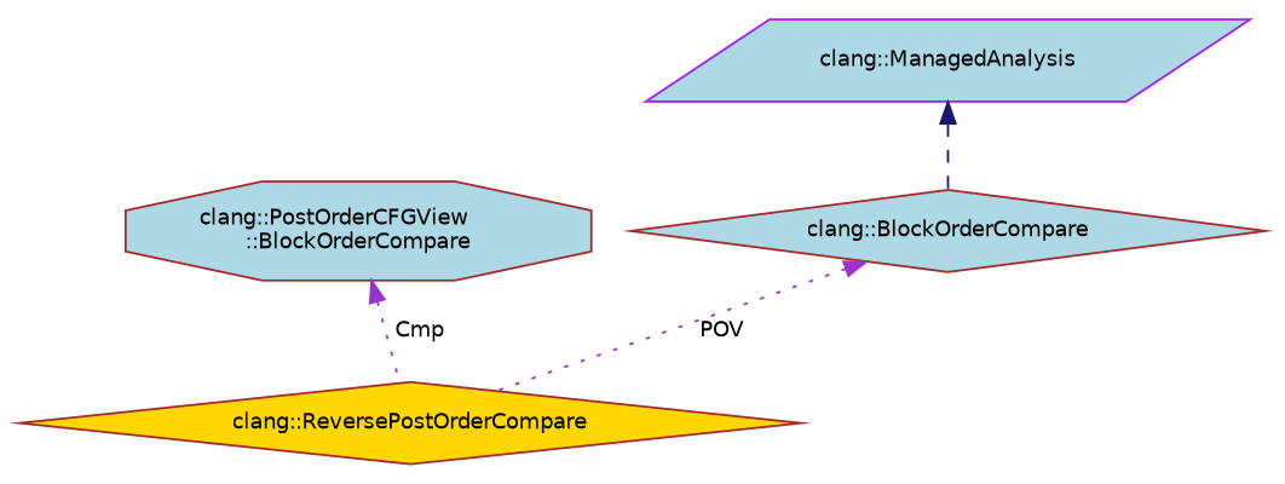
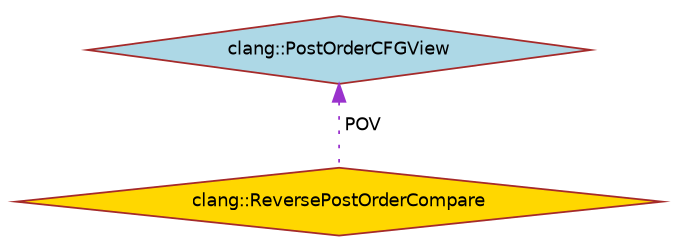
  digraph {
    node [color=brown fillcolor=lightblue fontname=Helvetica fontsize=10 shape=diamond style=filled]
    edge [color=darkorchid3 dir=back fontname=Helvetica fontsize=10 labelfontname=Helvetica labelfontsize=10 style=dotted]
    n1 [fillcolor=gold fontcolor=black height=0.2 label="clang::ReversePostOrderCompare" width=0.4]
-   n2 [height=0.2 label="clang::PostOrderCFGView\l::BlockOrderCompare" shape=octagon width=0.4]
-   n3 [height=0.2 label="clang::BlockOrderCompare" width=0.4]
-   n4 [color=purple height=0.2 label="clang::ManagedAnalysis" shape=parallelogram width=0.4]
-   n2 -> n1 [label=" Cmp"]
+   n3 [height=0.2 label="clang::PostOrderCFGView" width=0.4]
    n3 -> n1 [label=" POV"]
-   n4 -> n3 [color=midnightblue style=dashed]
  }
